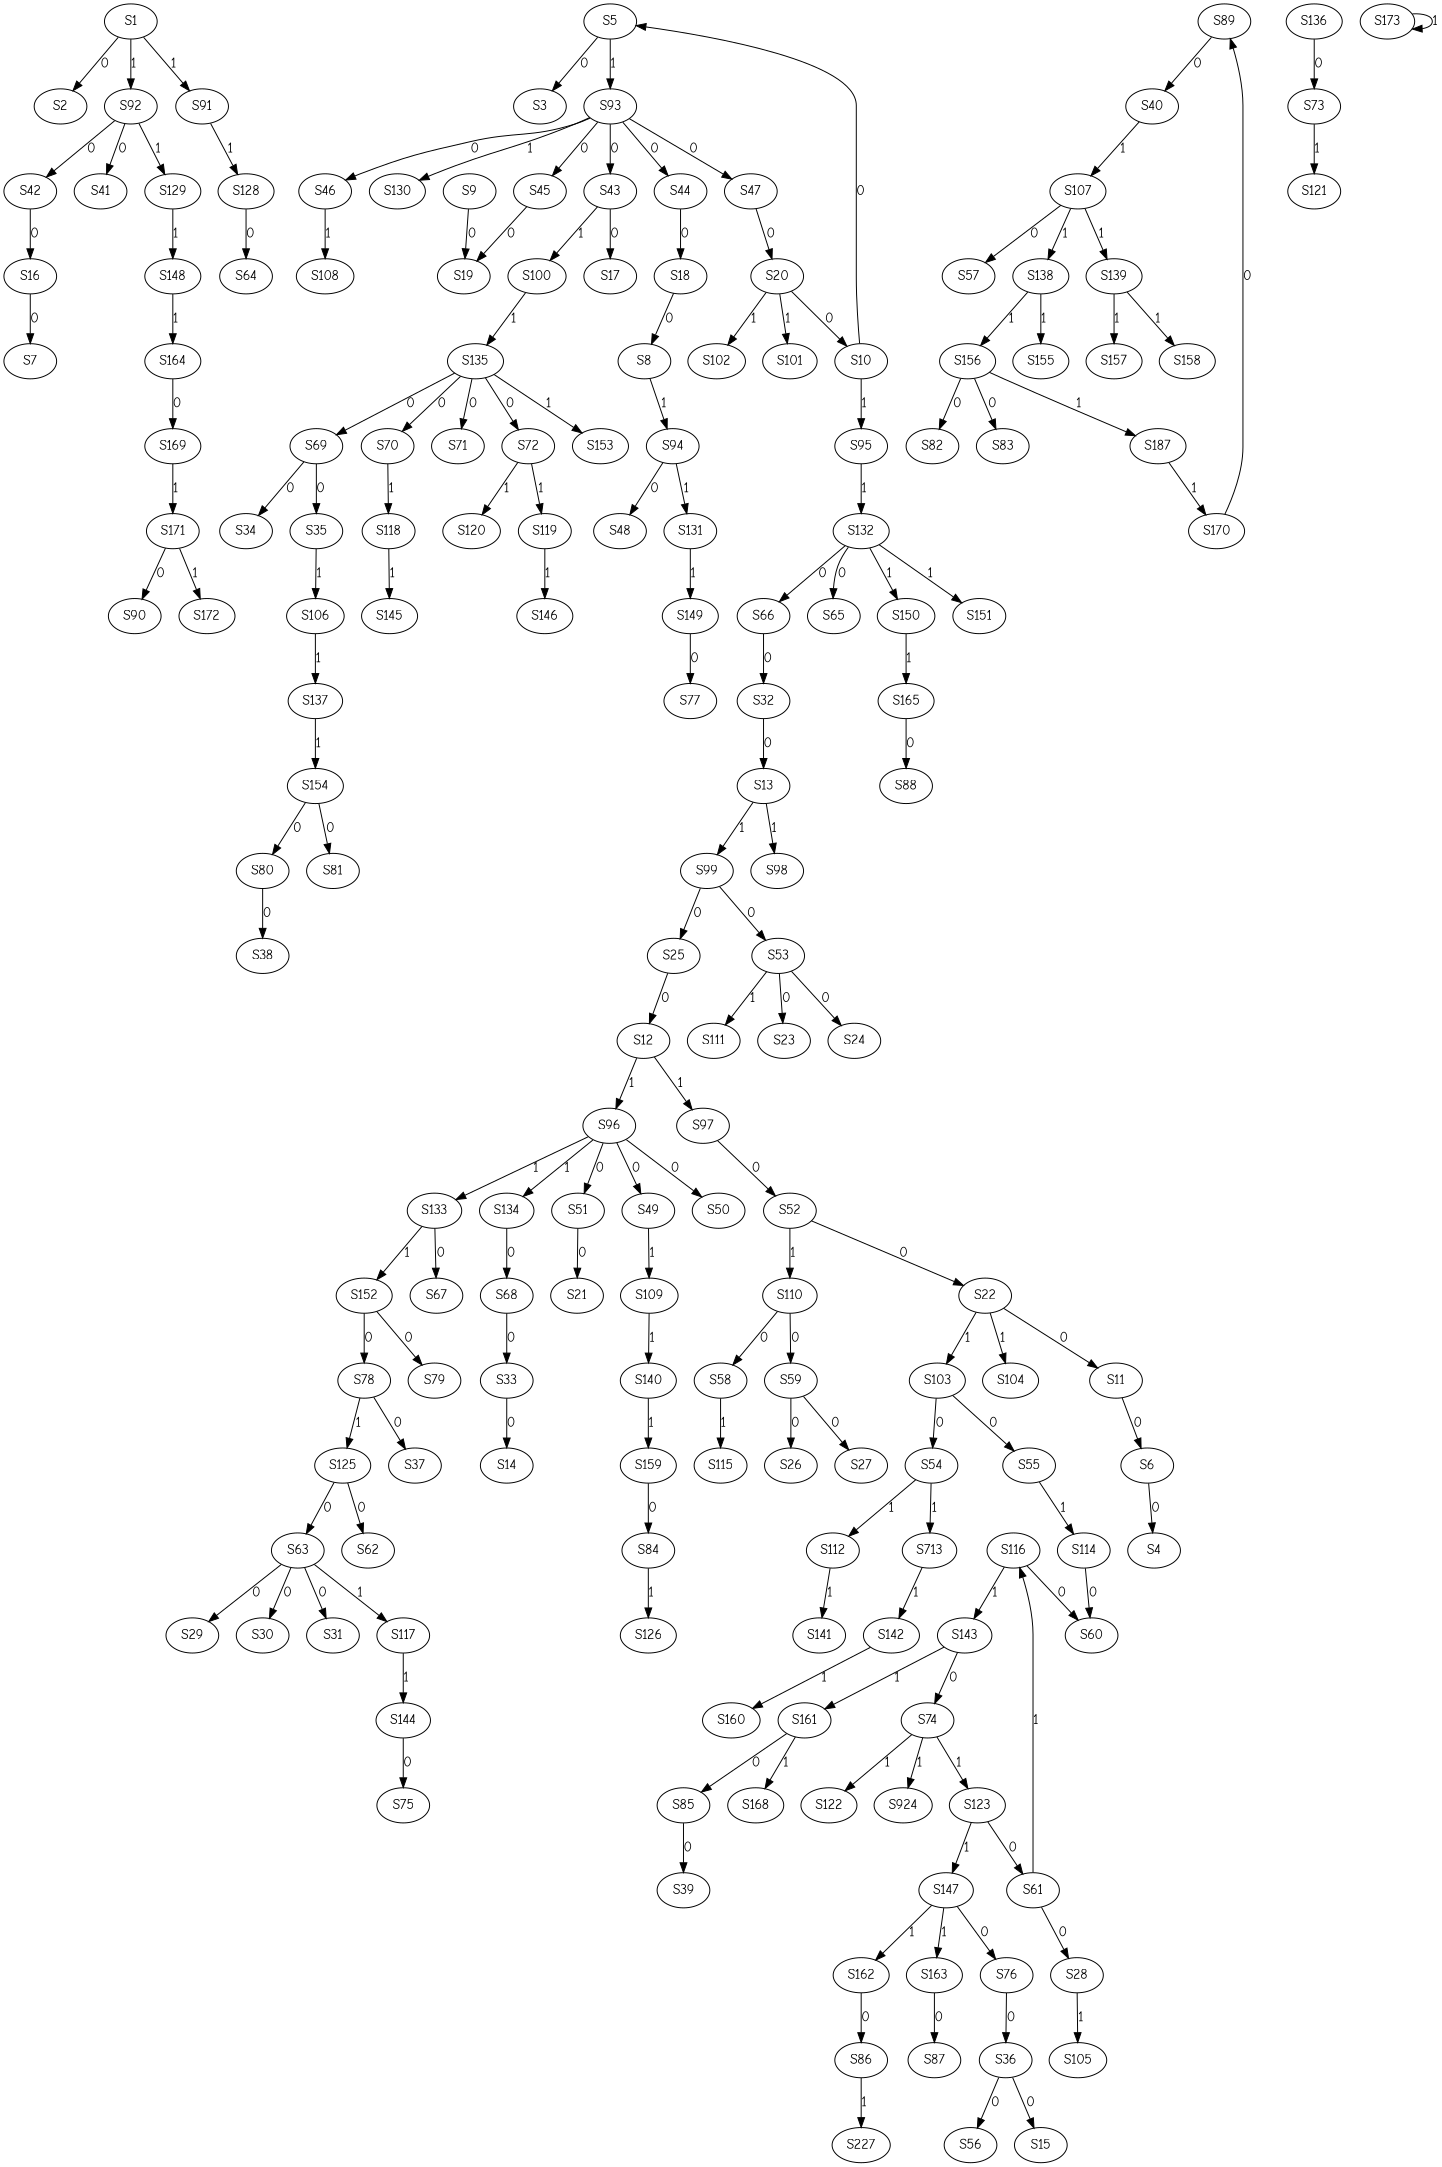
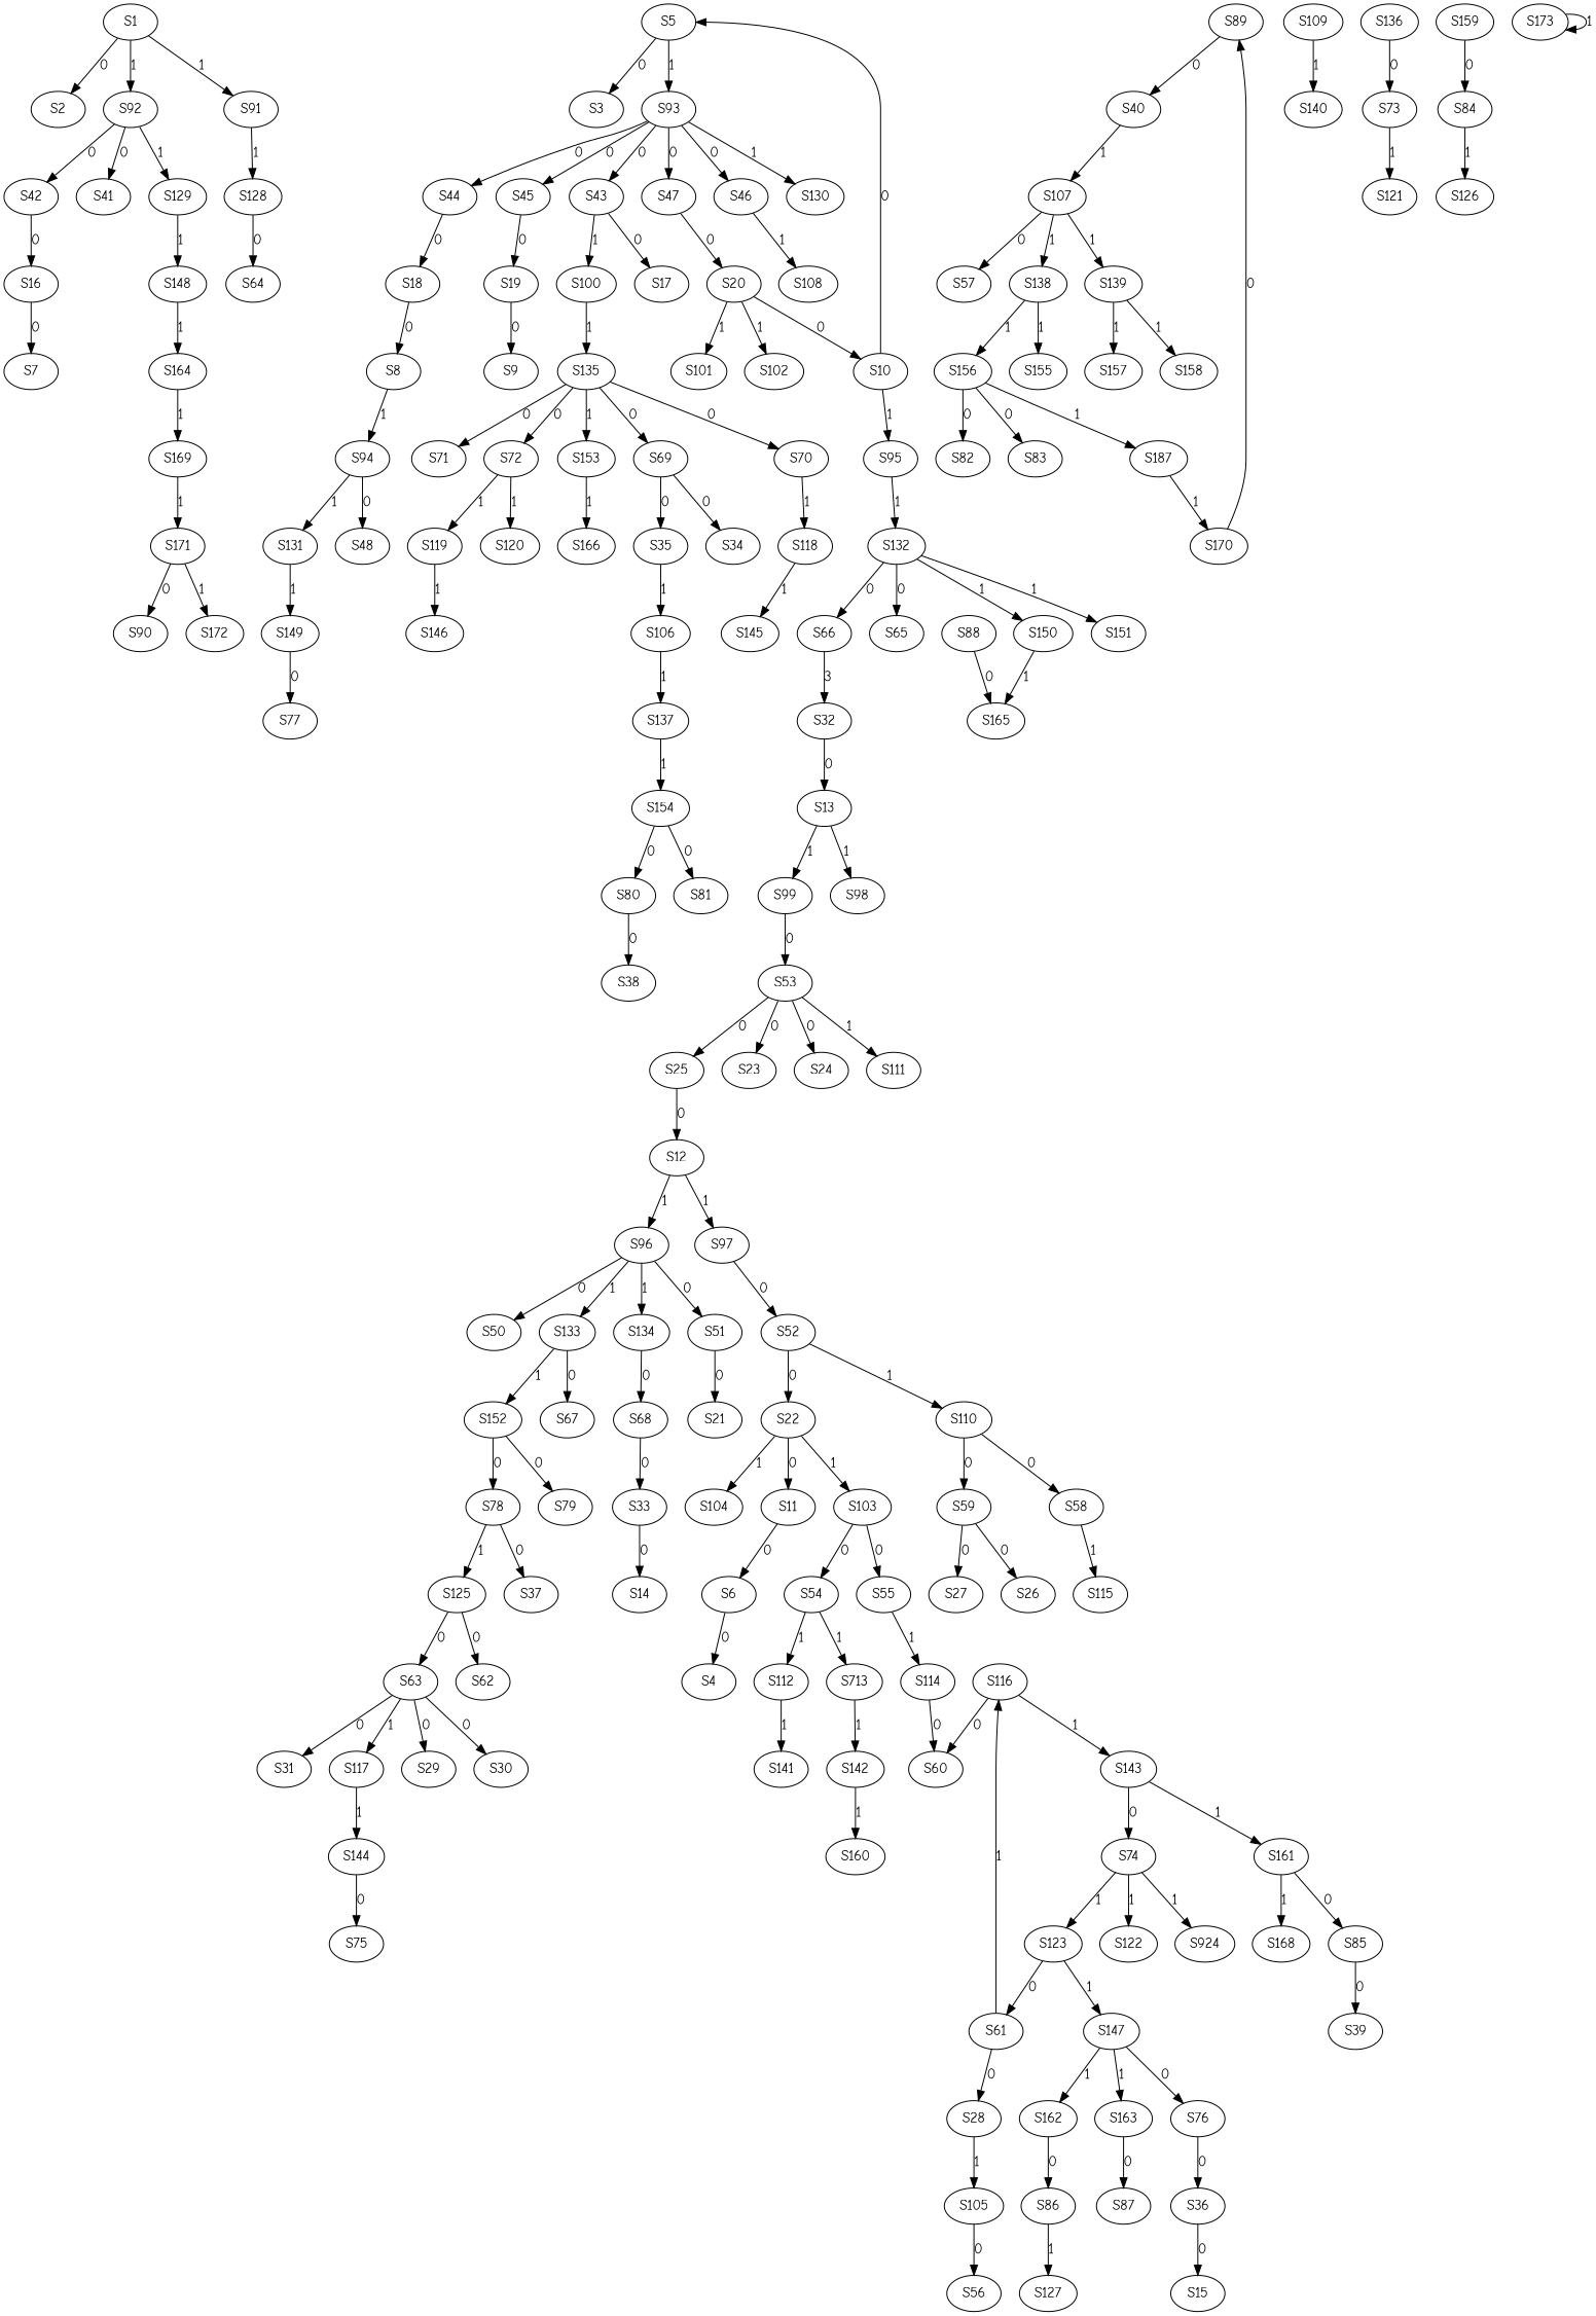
  strict digraph {
    fontname="Comic Neue"
    node [fontname="Comic Neue"]
    edge [fontname="Comic Neue"]
    S1
    S2
    S92
    S91
    S42
    S41
    S129
    S128
    S5
    S3
    S93
    S43
    S44
    S45
    S47
    S46
    S130
    S6
    S4
    S10
    S95
    S132
    S11
    S16
    S7
    S18
    S8
    S94
    S48
    S131
    S19
    S9
    S20
    S101
    S102
    S22
    S103
    S104
    S54
    S55
    S25
    S12
    S96
    S97
    S51
-   S49
    S50
    S133
    S134
    S52
    S32
    S13
    S99
    S98
    S53
    S33
    S14
    S36
    S15
    S17
    S100
    S135
    S21
    S110
    S59
    S58
    S23
    S24
    S111
    S26
    S27
    S61
    S28
    S116
    S105
    S60
    S143
    S56
    S63
    S29
    S30
    S31
    S117
    S144
    S66
    S68
    S69
    S34
    S35
    S106
    S137
    S76
    S78
    S37
    S125
    S62
    S80
    S38
    S85
    S39
    S89
    S40
    S107
    S57
    S138
    S139
    S148
    S108
    S149
    S109
    S67
    S152
    S140
    S112
    n115 [label=S713]
    S114
    S141
    S142
    S136
    S73
    S156
    S155
    S157
    S158
    S115
    S123
    S147
    S162
    S163
    S64
    S65
    S150
    S151
    S165
    S79
    S70
    S71
    S72
    S153
    S118
    S119
    S120
+   S166
    S145
    S146
    S121
    S74
    S161
    S122
    n150 [label=S924]
    S168
    S75
    S86
    S87
    S77
    S154
    S81
    S82
    S83
    n160 [label=S187]
    S170
    S159
    S84
    S126
-   S127 [label=S227]
+   S127
    S88
    S171
    S90
    S172
    S160
    S164
    S169
    S173
    S1 -> S2 [label=0]
    S1 -> S92 [label=1]
    S1 -> S91 [label=1]
    S92 -> S42 [label=0]
    S92 -> S41 [label=0]
    S92 -> S129 [label=1]
    S91 -> S128 [label=1]
    S42 -> S16 [label=0]
    S129 -> S148 [label=1]
    S128 -> S64 [label=0]
    S5 -> S3 [label=0]
    S5 -> S93 [label=1]
    S93 -> S43 [label=0]
    S93 -> S44 [label=0]
    S93 -> S45 [label=0]
    S93 -> S47 [label=0]
    S93 -> S46 [label=0]
    S93 -> S130 [label=1]
    S43 -> S17 [label=0]
    S43 -> S100 [label=1]
    S44 -> S18 [label=0]
    S45 -> S19 [label=0]
    S47 -> S20 [label=0]
    S46 -> S108 [label=1]
    S6 -> S4 [label=0]
    S10 -> S5 [label=0]
    S10 -> S95 [label=1]
    S95 -> S132 [label=1]
    S132 -> S66 [label=0]
    S132 -> S65 [label=0]
    S132 -> S150 [label=1]
    S132 -> S151 [label=1]
    S11 -> S6 [label=0]
    S16 -> S7 [label=0]
    S18 -> S8 [label=0]
    S8 -> S94 [label=1]
    S94 -> S48 [label=0]
    S94 -> S131 [label=1]
    S131 -> S149 [label=1]
-   S9 -> S19 [label=0]
+   S19 -> S9 [label=0]
    S20 -> S10 [label=0]
    S20 -> S101 [label=1]
    S20 -> S102 [label=1]
    S22 -> S11 [label=0]
    S22 -> S103 [label=1]
    S22 -> S104 [label=1]
    S103 -> S54 [label=0]
    S103 -> S55 [label=0]
    S54 -> S112 [label=1]
    S54 -> n115 [label=1]
    S55 -> S114 [label=1]
    S25 -> S12 [label=0]
    S12 -> S96 [label=1]
    S12 -> S97 [label=1]
    S96 -> S51 [label=0]
-   S96 -> S49 [label=0]
    S96 -> S50 [label=0]
    S96 -> S133 [label=1]
    S96 -> S134 [label=1]
    S97 -> S52 [label=0]
    S51 -> S21 [label=0]
-   S49 -> S109 [label=1]
    S133 -> S67 [label=0]
    S133 -> S152 [label=1]
    S134 -> S68 [label=0]
    S52 -> S22 [label=0]
    S52 -> S110 [label=1]
    S32 -> S13 [label=0]
    S13 -> S99 [label=1]
    S13 -> S98 [label=1]
    S99 -> S53 [label=0]
-   S99 -> S25 [label=0]
+   S53 -> S25 [label=0]
    S53 -> S23 [label=0]
    S53 -> S24 [label=0]
    S53 -> S111 [label=1]
    S33 -> S14 [label=0]
    S36 -> S15 [label=0]
    S100 -> S135 [label=1]
    S135 -> S69 [label=0]
    S135 -> S70 [label=0]
    S135 -> S71 [label=0]
    S135 -> S72 [label=0]
    S135 -> S153 [label=1]
    S110 -> S59 [label=0]
    S110 -> S58 [label=0]
    S59 -> S26 [label=0]
    S59 -> S27 [label=0]
    S58 -> S115 [label=1]
    S61 -> S28 [label=0]
    S61 -> S116 [label=1]
    S28 -> S105 [label=1]
    S116 -> S60 [label=0]
    S116 -> S143 [label=1]
-   S36 -> S56 [label=0]
+   S105 -> S56 [label=0]
    S143 -> S74 [label=0]
    S143 -> S161 [label=1]
    S63 -> S29 [label=0]
    S63 -> S30 [label=0]
    S63 -> S31 [label=0]
    S63 -> S117 [label=1]
    S117 -> S144 [label=1]
    S144 -> S75 [label=0]
-   S66 -> S32 [label=0]
+   S66 -> S32 [label=3]
    S68 -> S33 [label=0]
    S69 -> S34 [label=0]
    S69 -> S35 [label=0]
    S35 -> S106 [label=1]
    S106 -> S137 [label=1]
    S137 -> S154 [label=1]
    S76 -> S36 [label=0]
    S78 -> S37 [label=0]
    S78 -> S125 [label=1]
    S125 -> S63 [label=0]
    S125 -> S62 [label=0]
    S80 -> S38 [label=0]
    S85 -> S39 [label=0]
    S89 -> S40 [label=0]
    S40 -> S107 [label=1]
    S107 -> S57 [label=0]
    S107 -> S138 [label=1]
    S107 -> S139 [label=1]
    S138 -> S156 [label=1]
    S138 -> S155 [label=1]
    S139 -> S157 [label=1]
    S139 -> S158 [label=1]
    S148 -> S164 [label=1]
    S149 -> S77 [label=0]
    S109 -> S140 [label=1]
    S152 -> S78 [label=0]
    S152 -> S79 [label=0]
-   S140 -> S159 [label=1]
    S112 -> S141 [label=1]
    n115 -> S142 [label=1]
    S114 -> S60 [label=0]
    S142 -> S160 [label=1]
    S136 -> S73 [label=0]
    S73 -> S121 [label=1]
    S156 -> S82 [label=0]
    S156 -> S83 [label=0]
    S156 -> n160 [label=1]
    S123 -> S61 [label=0]
    S123 -> S147 [label=1]
    S147 -> S76 [label=0]
    S147 -> S162 [label=1]
    S147 -> S163 [label=1]
    S162 -> S86 [label=0]
    S163 -> S87 [label=0]
    S150 -> S165 [label=1]
-   S165 -> S88 [label=0]
+   S88 -> S165 [label=0]
    S70 -> S118 [label=1]
    S72 -> S119 [label=1]
    S72 -> S120 [label=1]
+   S153 -> S166 [label=1]
    S118 -> S145 [label=1]
    S119 -> S146 [label=1]
    S74 -> S123 [label=1]
    S74 -> S122 [label=1]
    S74 -> n150 [label=1]
    S161 -> S85 [label=0]
    S161 -> S168 [label=1]
    S86 -> S127 [label=1]
    S154 -> S80 [label=0]
    S154 -> S81 [label=0]
    n160 -> S170 [label=1]
    S170 -> S89 [label=0]
    S159 -> S84 [label=0]
    S84 -> S126 [label=1]
    S171 -> S90 [label=0]
    S171 -> S172 [label=1]
-   S164 -> S169 [label=0]
+   S164 -> S169 [label=1]
    S169 -> S171 [label=1]
    S173 -> S173 [label=1]
  }
